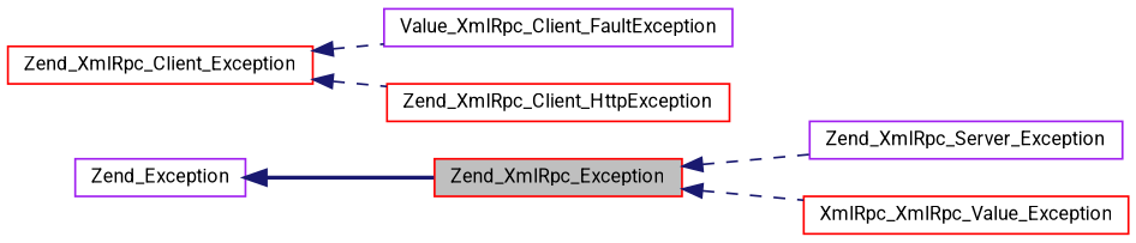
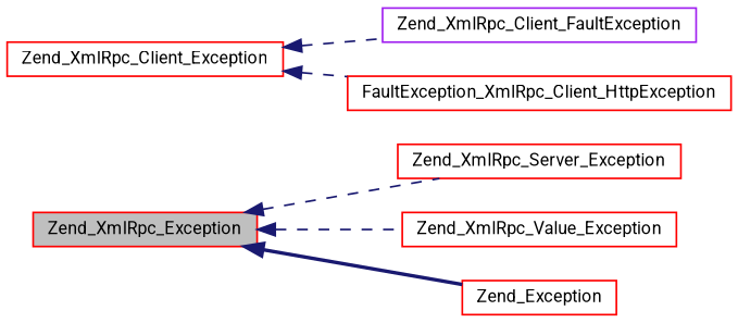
  digraph {
    fontname=Roboto
    rankdir=LR
    node [color=red fillcolor=white fontname=Roboto fontsize=10 shape=record style=filled]
    edge [color=midnightblue dir=back fontname=Roboto fontsize=10 labelfontname=Helvetica labelfontsize=10 style=dashed]
    n1 [fillcolor=grey75 fontcolor=black height=0.2 label=Zend_XmlRpc_Exception width=0.4]
-   n2 [color=purple height=0.2 label=Zend_XmlRpc_Server_Exception width=0.4]
-   n3 [height=0.2 label=XmlRpc_XmlRpc_Value_Exception width=0.4]
+   n2 [height=0.2 label=Zend_XmlRpc_Server_Exception width=0.4]
+   n3 [height=0.2 label=Zend_XmlRpc_Value_Exception width=0.4]
    n4 [height=0.2 label=Zend_XmlRpc_Client_Exception width=0.4]
-   n5 [color=purple height=0.2 label=Value_XmlRpc_Client_FaultException width=0.4]
-   n6 [height=0.2 label=Zend_XmlRpc_Client_HttpException width=0.4]
-   n7 [color=purple height=0.2 label=Zend_Exception width=0.4]
+   n5 [color=purple height=0.2 label=Zend_XmlRpc_Client_FaultException width=0.4]
+   n6 [height=0.2 label=FaultException_XmlRpc_Client_HttpException width=0.4]
+   n7 [height=0.2 label=Zend_Exception width=0.4]
    n1 -> n2
    n1 -> n3
    n4 -> n5
    n4 -> n6
-   n7 -> n1 [style=bold]
+   n1 -> n7 [style=bold]
  }
